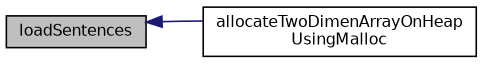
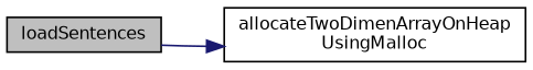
  digraph {
    rankdir=LR
    node [color=black fontname=Helvetica fontsize=10 shape=record style=filled]
    n1 [fillcolor=grey75 fontcolor=black height=0.2 label=loadSentences width=0.4]
    n2 [fillcolor=white height=0.2 label="allocateTwoDimenArrayOnHeap\lUsingMalloc" width=0.4]
-   n2 -> n1 [color=midnightblue fontname=Helvetica fontsize=10 labelfontname=Helvetica labelfontsize=10 style=solid]
+   n1 -> n2 [color=midnightblue fontname=Helvetica fontsize=10 labelfontname=Helvetica labelfontsize=10 style=solid]
  }
